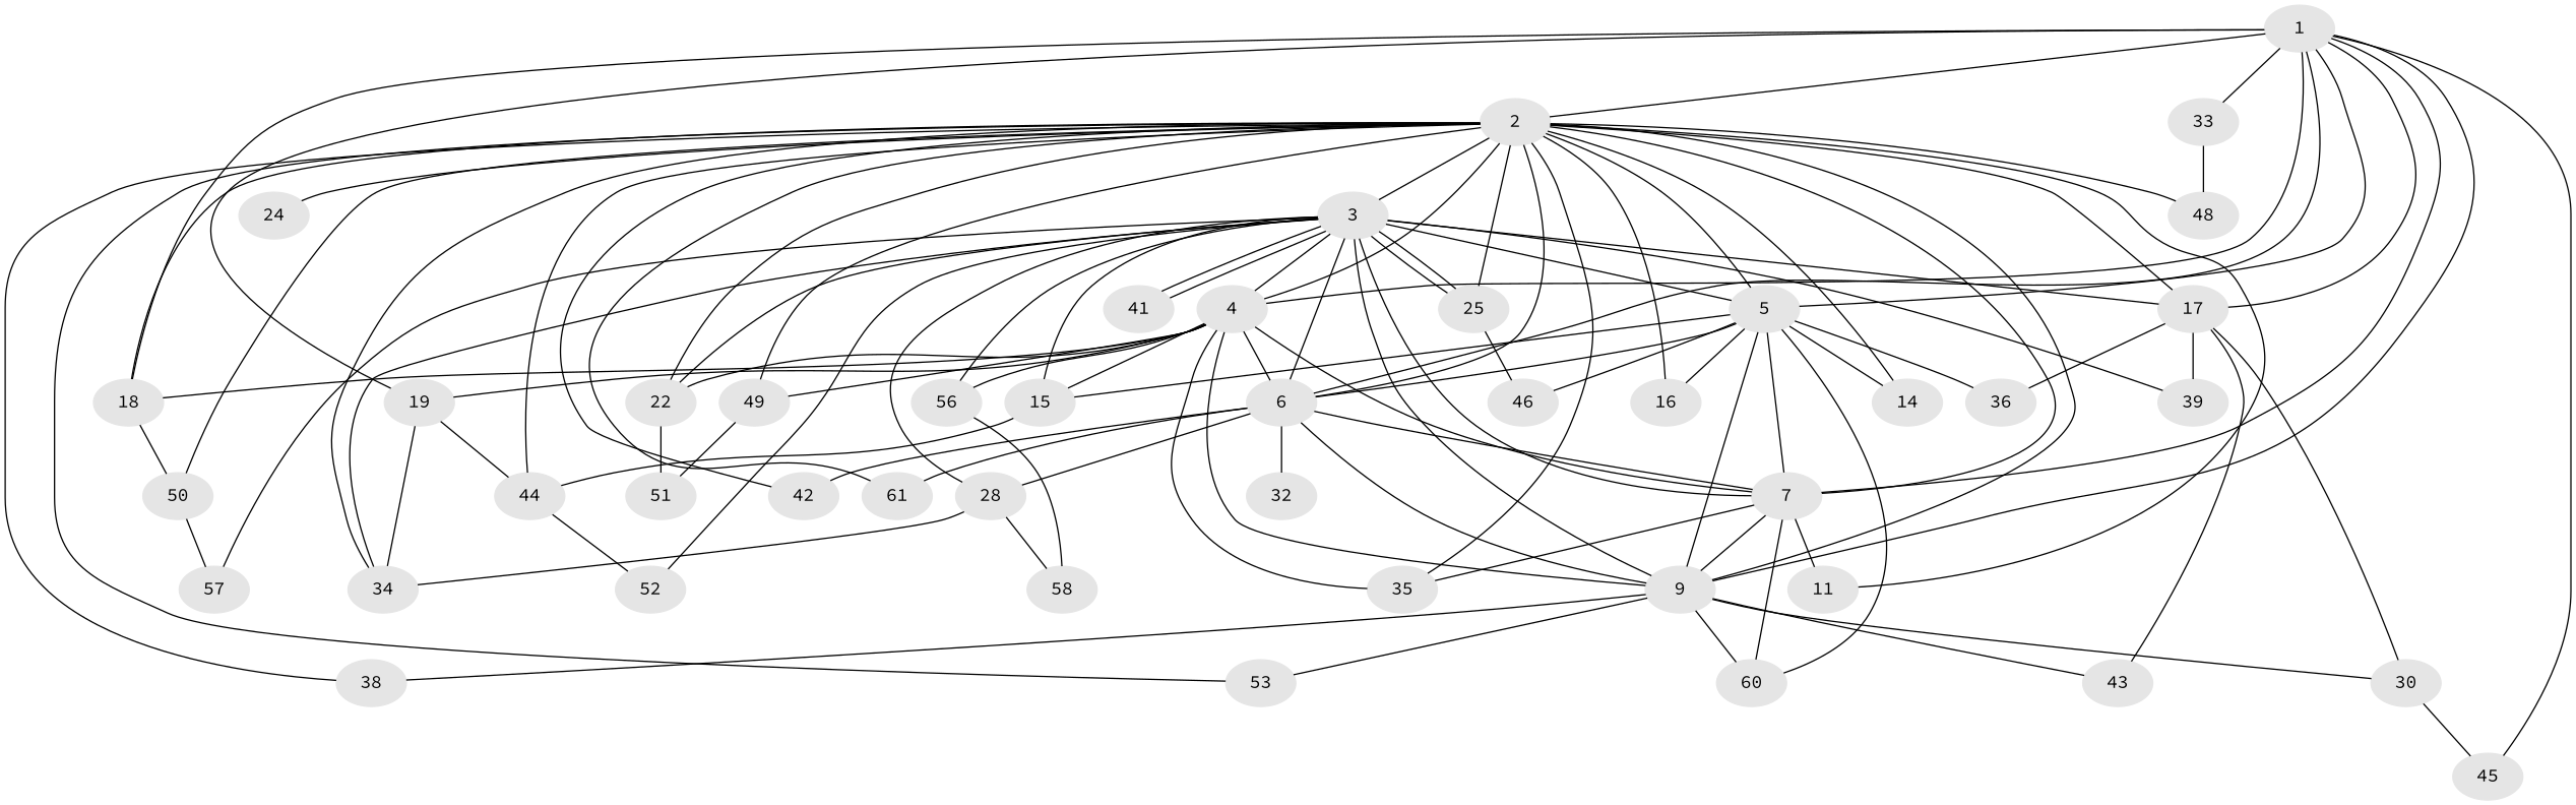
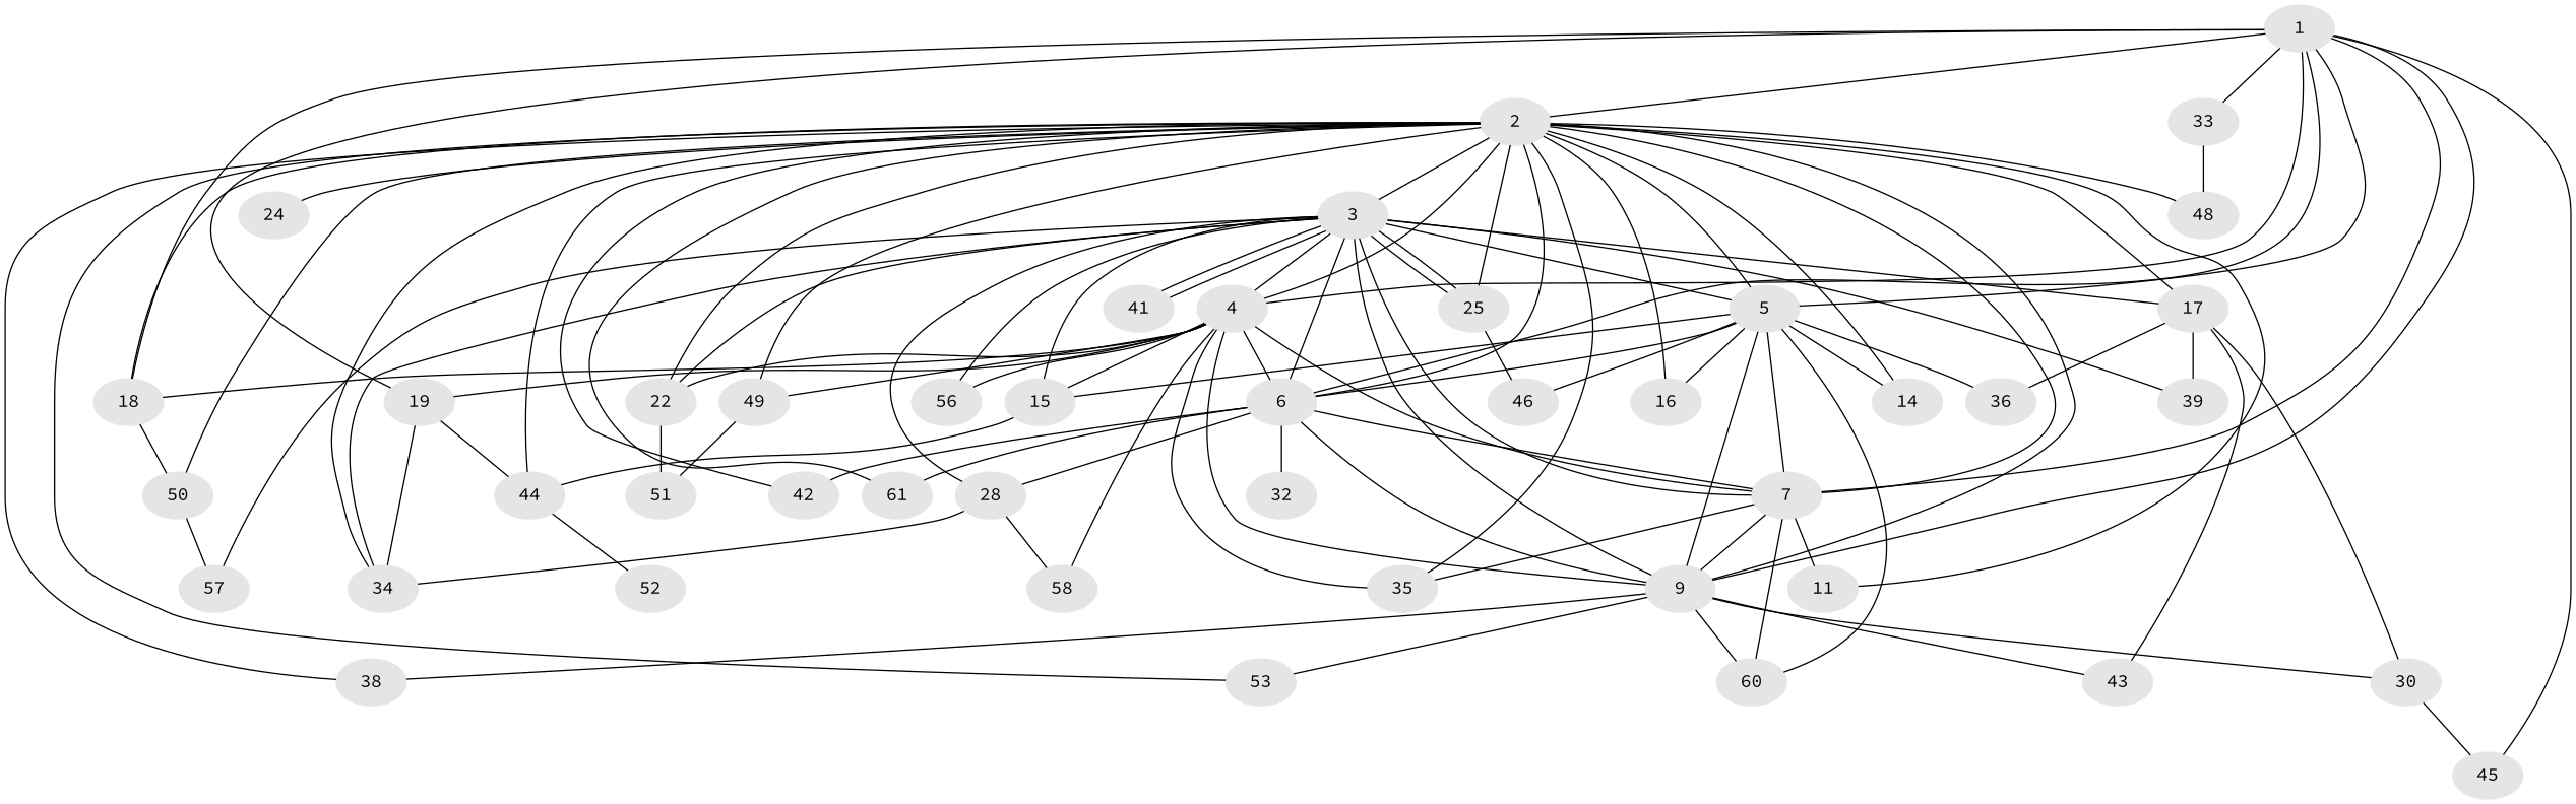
  graph {
    fontname="Source Code Pro"
    node [color=gray90 fontname="Source Code Pro" style=filled]
    edge [fontname="Source Code Pro"]
    1 [super="+13"]
    2 [super="+10"]
    4 [super="+29"]
    5 [super="+27"]
    6 [super="+63"]
    7 [super="+62"]
    9 [super="+20"]
    17 [super="+26"]
    18 [super="+37"]
    19 [super="+50"]
    33
    45
    3 [super="+8"]
    11 [super="+14"]
    n15 [label=14]
    16
    22 [super="+31"]
    24
    25 [super="+47"]
    34
    35 [super="+54"]
    38
    n23 [label=50]
    42
    44 [super="+59"]
    48
    49
    53
    61
    15 [super="+23"]
    28 [super="+55"]
    39
    41
    52
    56
    57
    58
    36
    46
    60
    32
    30
    43
    51
    1 -- 2 [weight=2]
    1 -- 4
    1 -- 5
    1 -- 6
    1 -- 7
    1 -- 9
-   1 -- 17
    1 -- 18
    1 -- 19
    1 -- 33
    1 -- 45
    2 -- 4 [weight=3]
    2 -- 5 [weight=3]
    2 -- 6 [weight=2]
    2 -- 7 [weight=2]
    2 -- 9 [weight=3]
    2 -- 17
    2 -- 18
    2 -- 3 [weight=4]
    2 -- 11 [weight=2]
    2 -- n15
    2 -- 16
    2 -- 22
    2 -- 24
    2 -- 25
    2 -- 34
    2 -- 35
    2 -- 38
    2 -- n23
    2 -- 42
    2 -- 44
    2 -- 48
    2 -- 49
    2 -- 53
    2 -- 61
    4 -- 6 [weight=2]
    4 -- 7
    4 -- 9
    4 -- 18
    4 -- 19
    4 -- 22
    4 -- 35
    4 -- 49
    4 -- 15
    4 -- 56
-   56 -- 58
+   4 -- 58
    5 -- 6
    5 -- 7
    5 -- 9
    5 -- n15
    5 -- 16
    5 -- 15
    5 -- 36
    5 -- 46
    5 -- 60
    6 -- 7
    6 -- 9
    6 -- 42
    6 -- 61
    6 -- 28
    6 -- 32
    7 -- 9
    7 -- 11
    7 -- 35
    7 -- 60
    9 -- 38
    9 -- 53
    9 -- 60
    9 -- 30
    9 -- 43
    17 -- 39
    17 -- 36
    17 -- 30
    17 -- 43
    18 -- n23
    19 -- 34
    19 -- 44
    33 -- 48
    3 -- 4 [weight=2]
    3 -- 5 [weight=2]
    3 -- 6 [weight=2]
    3 -- 7 [weight=2]
    3 -- 9 [weight=2]
    3 -- 17
    3 -- 22
    3 -- 25
    3 -- 25
    3 -- 34
    3 -- 15
    3 -- 28
    3 -- 39
    3 -- 41
    3 -- 41
-   3 -- 52
    3 -- 56
    3 -- 57
    22 -- 51
    25 -- 46
    n23 -- 57
    44 -- 52
    49 -- 51
    15 -- 44
    28 -- 34
    28 -- 58
    30 -- 45
  }
